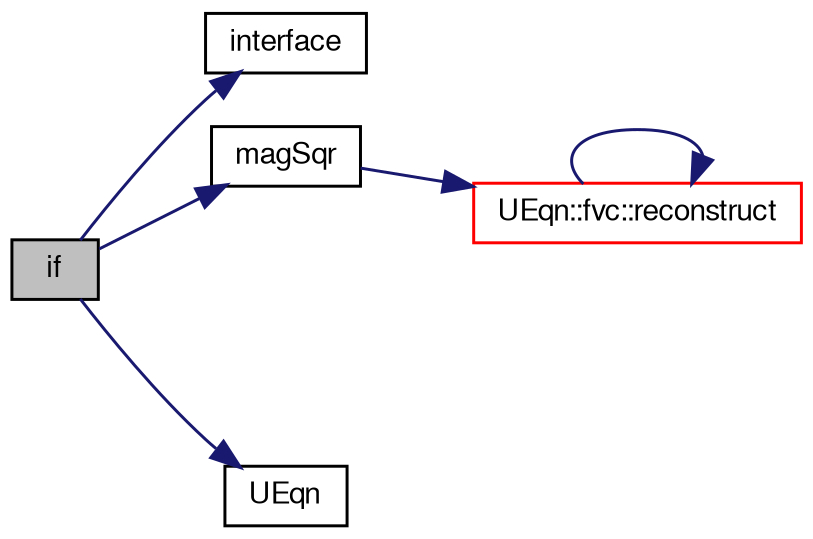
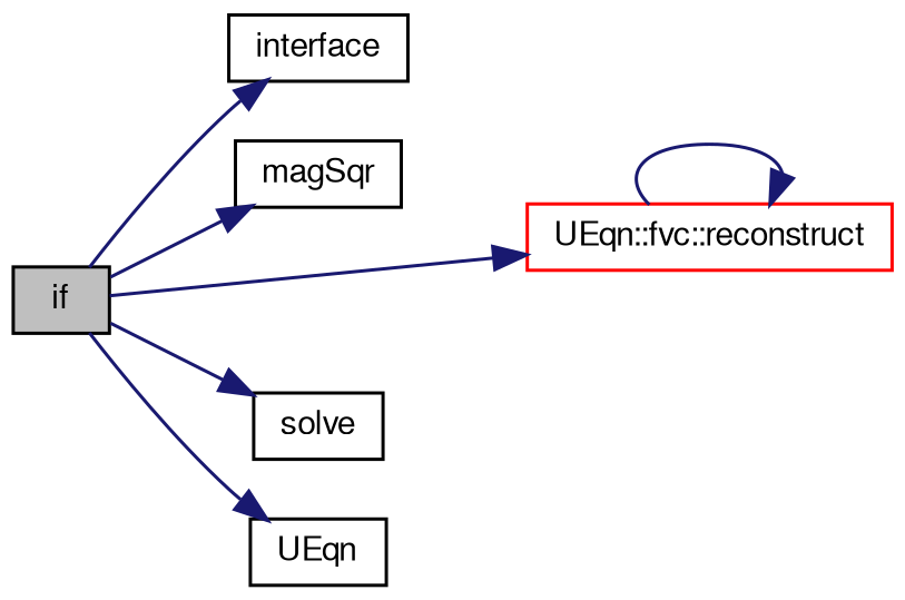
  digraph {
    rankdir=LR
    node [color=black fontname=FreeSans fontsize=10 shape=record]
    edge [color=midnightblue fontname=FreeSans fontsize=10 labelfontname=FreeSans labelfontsize=10 style=solid]
    n1 [fillcolor=grey75 fontcolor=black height=0.2 label=if style=filled width=0.4]
    n2 [height=0.2 label=interface width=0.4]
    n3 [height=0.2 label=magSqr width=0.4]
    n4 [color=red height=0.2 label="UEqn::fvc::reconstruct" width=0.4]
+   n5 [height=0.2 label=solve width=0.4]
    n6 [height=0.2 label=UEqn width=0.4]
    n1 -> n2
    n1 -> n3
-   n3 -> n4
+   n1 -> n4
+   n1 -> n5
    n1 -> n6
    n4 -> n4
  }
